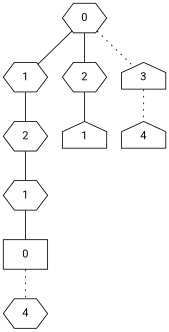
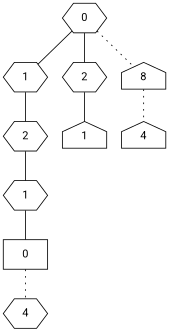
  graph {
    fontname=Roboto
    node [shape=hexagon fontname=Roboto]
    edge [fontname=Roboto]
    n1 [label=0]
    n2 [label=1]
    n3 [label=2]
-   n4 [label=3 shape=house]
+   n4 [label=8 shape=house]
    n5 [label=2]
    n6 [label=1]
    n7 [label=0 shape=box]
    n8 [label=4]
    n9 [label=1 shape=house]
    n10 [label=4 shape=house]
    n1 -- n2
    n1 -- n3
    n1 -- n4 [style=dotted]
    n2 -- n5
    n3 -- n9
    n4 -- n10 [style=dotted]
    n5 -- n6
    n6 -- n7
    n7 -- n8 [style=dotted]
  }
